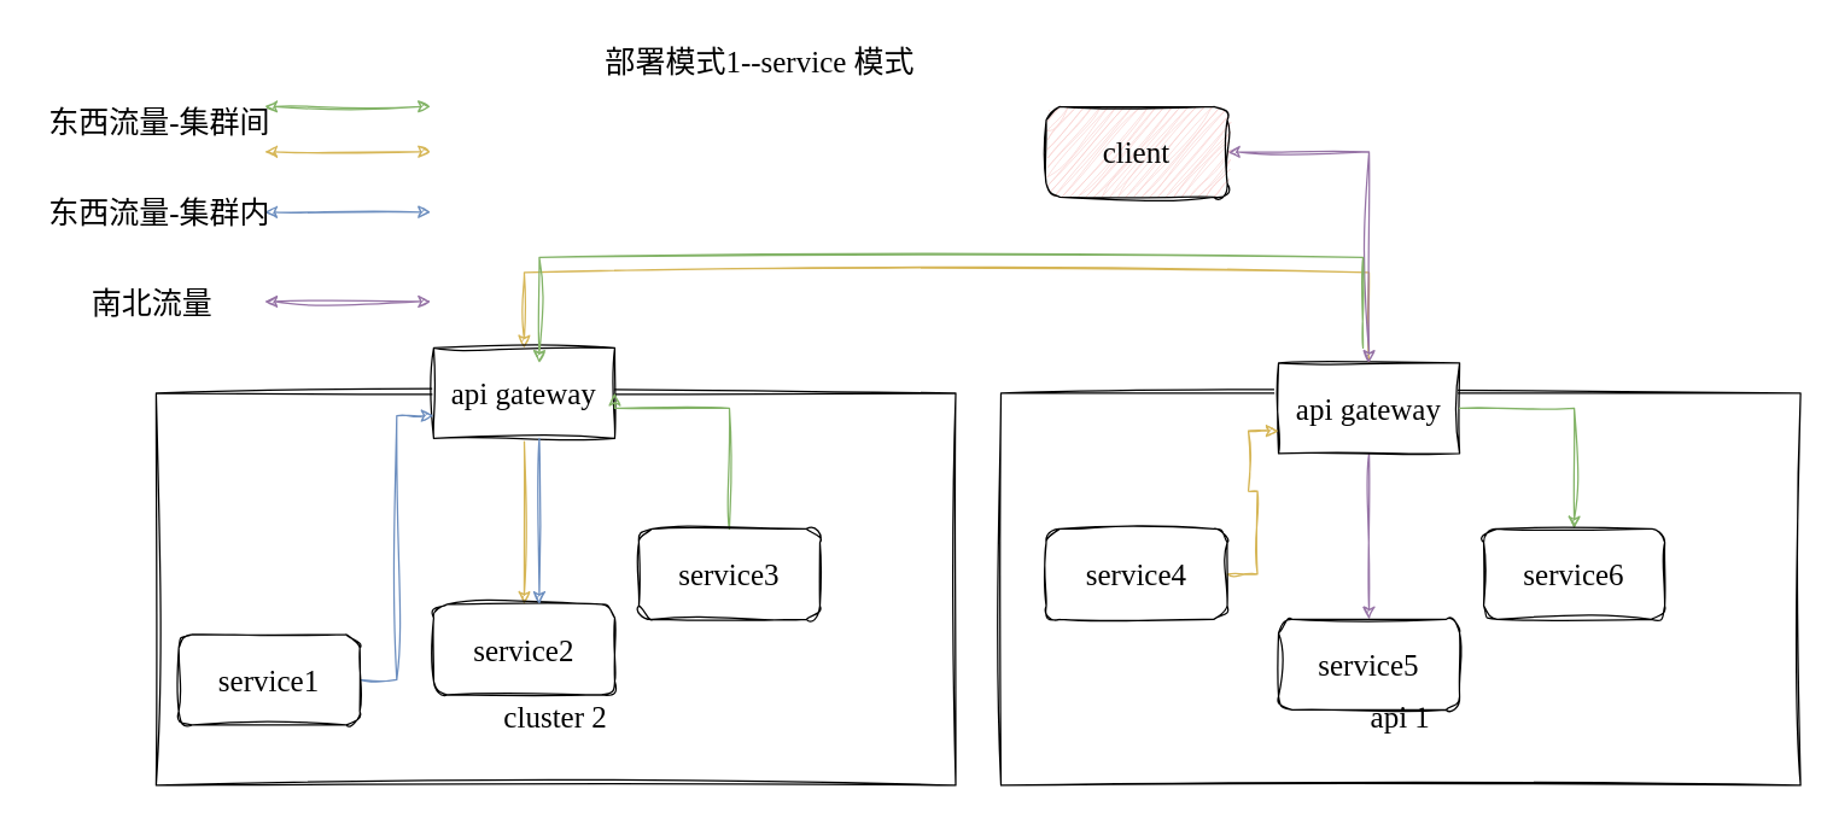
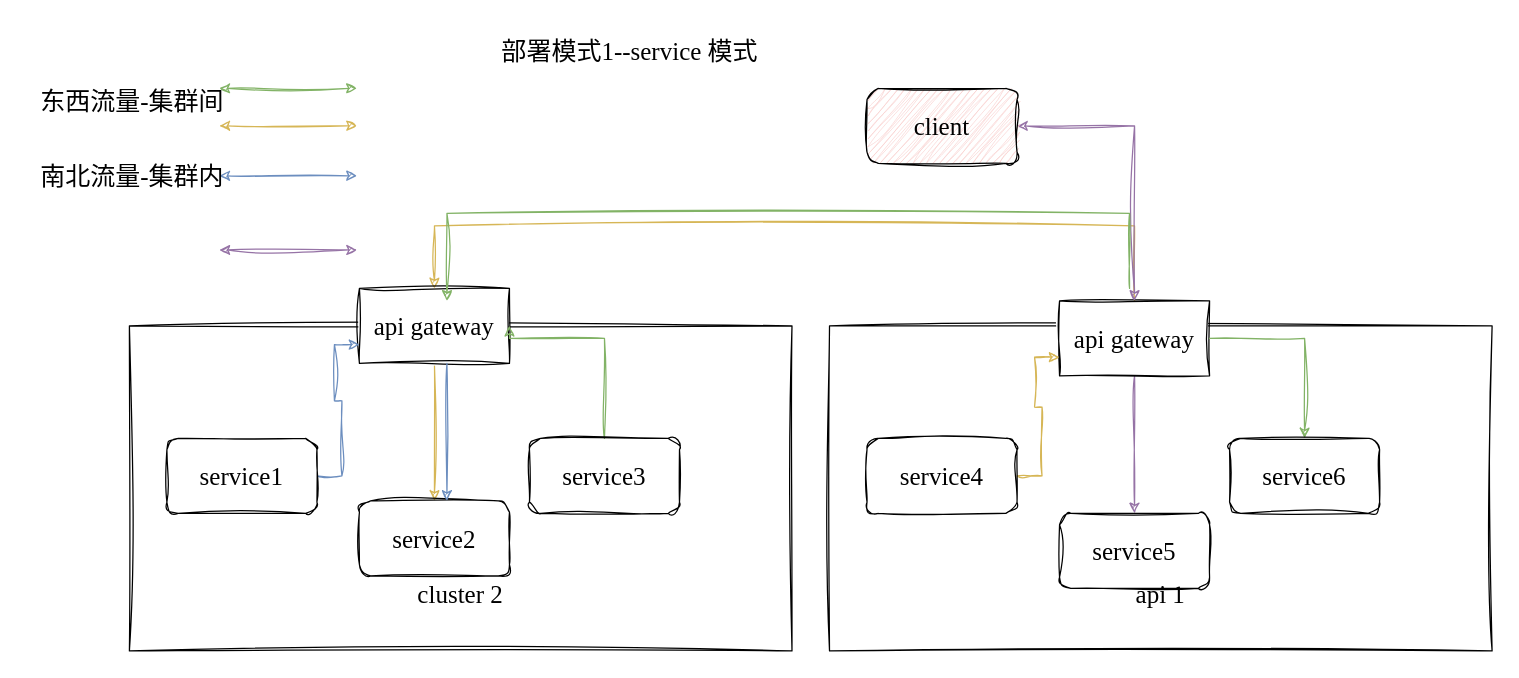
  <mxCell id="0" />
  <mxCell id="1" parent="0" />
  <mxCell id="2" value="&lt;div&gt;&lt;br&gt;&lt;/div&gt;&lt;div&gt;&lt;br&gt;&lt;/div&gt;&lt;div&gt;&lt;br&gt;&lt;/div&gt;&lt;div&gt;&lt;br&gt;&lt;/div&gt;&lt;div&gt;&lt;br&gt;&lt;/div&gt;&lt;div&gt;&lt;br&gt;&lt;/div&gt;&lt;div&gt;&lt;br&gt;&lt;/div&gt;&lt;div&gt;api 1&lt;br&gt;&lt;/div&gt;" style="rounded=0;whiteSpace=wrap;html=1;sketch=1;hachureGap=4;jiggle=2;curveFitting=1;fontFamily=Architects Daughter;fontSource=https%3A%2F%2Ffonts.googleapis.com%2Fcss%3Ffamily%3DArchitects%2BDaughter;fontSize=20;" vertex="1" parent="1"><mxGeometry x="663" y="260" width="530" height="260" as="geometry" /></mxCell>
  <mxCell id="3" style="edgeStyle=orthogonalEdgeStyle;rounded=0;sketch=1;hachureGap=4;jiggle=2;curveFitting=1;orthogonalLoop=1;jettySize=auto;html=1;entryX=0.5;entryY=0;entryDx=0;entryDy=0;fontFamily=Architects Daughter;fontSource=https%3A%2F%2Ffonts.googleapis.com%2Fcss%3Ffamily%3DArchitects%2BDaughter;fontSize=16;fillColor=#fff2cc;strokeColor=#d6b656;" edge="1" parent="1" source="5" target="15"><mxGeometry relative="1" as="geometry"><Array as="points"><mxPoint x="907" y="180" /><mxPoint x="347" y="180" /></Array></mxGeometry></mxCell>
  <mxCell id="4" style="edgeStyle=orthogonalEdgeStyle;rounded=0;sketch=1;hachureGap=4;jiggle=2;curveFitting=1;orthogonalLoop=1;jettySize=auto;html=1;entryX=0.5;entryY=0;entryDx=0;entryDy=0;fontFamily=Architects Daughter;fontSource=https%3A%2F%2Ffonts.googleapis.com%2Fcss%3Ffamily%3DArchitects%2BDaughter;fontSize=16;fillColor=#e1d5e7;strokeColor=#9673a6;" edge="1" parent="1" source="5" target="8"><mxGeometry relative="1" as="geometry" /></mxCell>
  <mxCell id="5" value="api gateway" style="rounded=0;whiteSpace=wrap;html=1;sketch=1;hachureGap=4;jiggle=2;curveFitting=1;fontFamily=Architects Daughter;fontSource=https%3A%2F%2Ffonts.googleapis.com%2Fcss%3Ffamily%3DArchitects%2BDaughter;fontSize=20;" vertex="1" parent="1"><mxGeometry x="847" y="240" width="120" height="60" as="geometry" /></mxCell>
  <mxCell id="6" style="edgeStyle=orthogonalEdgeStyle;rounded=0;sketch=1;hachureGap=4;jiggle=2;curveFitting=1;orthogonalLoop=1;jettySize=auto;html=1;entryX=0;entryY=0.75;entryDx=0;entryDy=0;fontFamily=Architects Daughter;fontSource=https%3A%2F%2Ffonts.googleapis.com%2Fcss%3Ffamily%3DArchitects%2BDaughter;fontSize=16;fillColor=#fff2cc;strokeColor=#d6b656;" edge="1" parent="1" source="7" target="5"><mxGeometry relative="1" as="geometry" /></mxCell>
  <mxCell id="7" value="service4" style="rounded=1;whiteSpace=wrap;html=1;sketch=1;hachureGap=4;jiggle=2;curveFitting=1;fontFamily=Architects Daughter;fontSource=https%3A%2F%2Ffonts.googleapis.com%2Fcss%3Ffamily%3DArchitects%2BDaughter;fontSize=20;" vertex="1" parent="1"><mxGeometry x="693" y="350" width="120" height="60" as="geometry" /></mxCell>
  <mxCell id="8" value="service5" style="rounded=1;whiteSpace=wrap;html=1;sketch=1;hachureGap=4;jiggle=2;curveFitting=1;fontFamily=Architects Daughter;fontSource=https%3A%2F%2Ffonts.googleapis.com%2Fcss%3Ffamily%3DArchitects%2BDaughter;fontSize=20;" vertex="1" parent="1"><mxGeometry x="847" y="410" width="120" height="60" as="geometry" /></mxCell>
  <mxCell id="9" style="edgeStyle=orthogonalEdgeStyle;rounded=0;sketch=1;hachureGap=4;jiggle=2;curveFitting=1;orthogonalLoop=1;jettySize=auto;html=1;entryX=1;entryY=0.5;entryDx=0;entryDy=0;fontFamily=Architects Daughter;fontSource=https%3A%2F%2Ffonts.googleapis.com%2Fcss%3Ffamily%3DArchitects%2BDaughter;fontSize=16;startArrow=classic;startFill=1;endArrow=none;endFill=0;fillColor=#d5e8d4;strokeColor=#82b366;" edge="1" parent="1" source="10" target="5"><mxGeometry relative="1" as="geometry"><Array as="points"><mxPoint x="1043" y="270" /></Array></mxGeometry></mxCell>
  <mxCell id="10" value="service6" style="rounded=1;whiteSpace=wrap;html=1;sketch=1;hachureGap=4;jiggle=2;curveFitting=1;fontFamily=Architects Daughter;fontSource=https%3A%2F%2Ffonts.googleapis.com%2Fcss%3Ffamily%3DArchitects%2BDaughter;fontSize=20;" vertex="1" parent="1"><mxGeometry x="983" y="350" width="120" height="60" as="geometry" /></mxCell>
  <mxCell id="11" style="edgeStyle=orthogonalEdgeStyle;rounded=0;sketch=1;hachureGap=4;jiggle=2;curveFitting=1;orthogonalLoop=1;jettySize=auto;html=1;fontFamily=Architects Daughter;fontSource=https%3A%2F%2Ffonts.googleapis.com%2Fcss%3Ffamily%3DArchitects%2BDaughter;fontSize=16;fillColor=#e1d5e7;strokeColor=#9673a6;startArrow=classic;startFill=1;" edge="1" parent="1" source="12" target="5"><mxGeometry relative="1" as="geometry" /></mxCell>
  <mxCell id="12" value="client" style="rounded=1;whiteSpace=wrap;html=1;sketch=1;hachureGap=4;jiggle=2;curveFitting=1;fontFamily=Architects Daughter;fontSource=https%3A%2F%2Ffonts.googleapis.com%2Fcss%3Ffamily%3DArchitects%2BDaughter;fontSize=20;fillColor=#f8cecc;" vertex="1" parent="1"><mxGeometry x="693" y="70" width="120" height="60" as="geometry" /></mxCell>
  <mxCell id="13" value="&lt;div&gt;&lt;br&gt;&lt;/div&gt;&lt;div&gt;&lt;br&gt;&lt;/div&gt;&lt;div&gt;&lt;br&gt;&lt;/div&gt;&lt;div&gt;&lt;br&gt;&lt;/div&gt;&lt;div&gt;&lt;br&gt;&lt;/div&gt;&lt;div&gt;&lt;br&gt;&lt;/div&gt;&lt;div&gt;&lt;br&gt;&lt;/div&gt;&lt;div&gt;cluster 2&lt;br&gt;&lt;/div&gt;" style="rounded=0;whiteSpace=wrap;html=1;sketch=1;hachureGap=4;jiggle=2;curveFitting=1;fontFamily=Architects Daughter;fontSource=https%3A%2F%2Ffonts.googleapis.com%2Fcss%3Ffamily%3DArchitects%2BDaughter;fontSize=20;" vertex="1" parent="1"><mxGeometry x="103" y="260" width="530" height="260" as="geometry" /></mxCell>
  <mxCell id="14" style="edgeStyle=orthogonalEdgeStyle;rounded=0;sketch=1;hachureGap=4;jiggle=2;curveFitting=1;orthogonalLoop=1;jettySize=auto;html=1;entryX=0.5;entryY=0;entryDx=0;entryDy=0;fontFamily=Architects Daughter;fontSource=https%3A%2F%2Ffonts.googleapis.com%2Fcss%3Ffamily%3DArchitects%2BDaughter;fontSize=16;fillColor=#fff2cc;strokeColor=#d6b656;" edge="1" parent="1" source="15" target="18"><mxGeometry relative="1" as="geometry" /></mxCell>
  <mxCell id="15" value="api gateway" style="rounded=0;whiteSpace=wrap;html=1;sketch=1;hachureGap=4;jiggle=2;curveFitting=1;fontFamily=Architects Daughter;fontSource=https%3A%2F%2Ffonts.googleapis.com%2Fcss%3Ffamily%3DArchitects%2BDaughter;fontSize=20;" vertex="1" parent="1"><mxGeometry x="287" y="230" width="120" height="60" as="geometry" /></mxCell>
  <mxCell id="16" style="edgeStyle=orthogonalEdgeStyle;rounded=0;sketch=1;hachureGap=4;jiggle=2;curveFitting=1;orthogonalLoop=1;jettySize=auto;html=1;entryX=0;entryY=0.75;entryDx=0;entryDy=0;fontFamily=Architects Daughter;fontSource=https%3A%2F%2Ffonts.googleapis.com%2Fcss%3Ffamily%3DArchitects%2BDaughter;fontSize=16;fillColor=#dae8fc;strokeColor=#6c8ebf;" edge="1" parent="1" source="17" target="15"><mxGeometry relative="1" as="geometry" /></mxCell>
- <mxCell id="17" value="service1" style="rounded=1;whiteSpace=wrap;html=1;sketch=1;hachureGap=4;jiggle=2;curveFitting=1;fontFamily=Architects Daughter;fontSource=https%3A%2F%2Ffonts.googleapis.com%2Fcss%3Ffamily%3DArchitects%2BDaughter;fontSize=20;" vertex="1" parent="1"><mxGeometry x="118" y="420" width="120" height="60" as="geometry" /></mxCell>
+ <mxCell id="17" value="service1" style="rounded=1;whiteSpace=wrap;html=1;sketch=1;hachureGap=4;jiggle=2;curveFitting=1;fontFamily=Architects Daughter;fontSource=https%3A%2F%2Ffonts.googleapis.com%2Fcss%3Ffamily%3DArchitects%2BDaughter;fontSize=20;" vertex="1" parent="1"><mxGeometry x="133" y="350" width="120" height="60" as="geometry" /></mxCell>
  <mxCell id="18" value="service2" style="rounded=1;whiteSpace=wrap;html=1;sketch=1;hachureGap=4;jiggle=2;curveFitting=1;fontFamily=Architects Daughter;fontSource=https%3A%2F%2Ffonts.googleapis.com%2Fcss%3Ffamily%3DArchitects%2BDaughter;fontSize=20;" vertex="1" parent="1"><mxGeometry x="287" y="400" width="120" height="60" as="geometry" /></mxCell>
  <mxCell id="19" style="edgeStyle=orthogonalEdgeStyle;rounded=0;sketch=1;hachureGap=4;jiggle=2;curveFitting=1;orthogonalLoop=1;jettySize=auto;html=1;entryX=1;entryY=0.5;entryDx=0;entryDy=0;fontFamily=Architects Daughter;fontSource=https%3A%2F%2Ffonts.googleapis.com%2Fcss%3Ffamily%3DArchitects%2BDaughter;fontSize=16;fillColor=#d5e8d4;strokeColor=#82b366;" edge="1" parent="1" source="20" target="15"><mxGeometry relative="1" as="geometry"><Array as="points"><mxPoint x="483" y="270" /></Array></mxGeometry></mxCell>
  <mxCell id="20" value="service3" style="rounded=1;whiteSpace=wrap;html=1;sketch=1;hachureGap=4;jiggle=2;curveFitting=1;fontFamily=Architects Daughter;fontSource=https%3A%2F%2Ffonts.googleapis.com%2Fcss%3Ffamily%3DArchitects%2BDaughter;fontSize=20;" vertex="1" parent="1"><mxGeometry x="423" y="350" width="120" height="60" as="geometry" /></mxCell>
  <mxCell id="21" value="部署模式1--service 模式" style="text;html=1;align=center;verticalAlign=middle;resizable=0;points=[];autosize=1;strokeColor=none;fillColor=none;fontSize=20;fontFamily=Architects Daughter;" vertex="1" parent="1"><mxGeometry x="383" y="20" width="240" height="40" as="geometry" /></mxCell>
  <mxCell id="22" style="edgeStyle=orthogonalEdgeStyle;rounded=0;sketch=1;hachureGap=4;jiggle=2;curveFitting=1;orthogonalLoop=1;jettySize=auto;html=1;entryX=0.5;entryY=0;entryDx=0;entryDy=0;fontFamily=Architects Daughter;fontSource=https%3A%2F%2Ffonts.googleapis.com%2Fcss%3Ffamily%3DArchitects%2BDaughter;fontSize=16;fillColor=#d5e8d4;strokeColor=#82b366;" edge="1" parent="1"><mxGeometry relative="1" as="geometry"><mxPoint x="903" y="230" as="sourcePoint" /><mxPoint x="357" y="240" as="targetPoint" /><Array as="points"><mxPoint x="903" y="170" /><mxPoint x="357" y="170" /></Array></mxGeometry></mxCell>
  <mxCell id="23" style="edgeStyle=orthogonalEdgeStyle;rounded=0;sketch=1;hachureGap=4;jiggle=2;curveFitting=1;orthogonalLoop=1;jettySize=auto;html=1;entryX=0.5;entryY=0;entryDx=0;entryDy=0;fontFamily=Architects Daughter;fontSource=https%3A%2F%2Ffonts.googleapis.com%2Fcss%3Ffamily%3DArchitects%2BDaughter;fontSize=16;fillColor=#dae8fc;strokeColor=#6c8ebf;" edge="1" parent="1"><mxGeometry relative="1" as="geometry"><mxPoint x="357" y="290" as="sourcePoint" /><mxPoint x="357" y="400" as="targetPoint" /></mxGeometry></mxCell>
  <mxCell id="24" value="" style="endArrow=classic;startArrow=classic;html=1;rounded=0;sketch=1;hachureGap=4;jiggle=2;curveFitting=1;fontFamily=Architects Daughter;fontSource=https%3A%2F%2Ffonts.googleapis.com%2Fcss%3Ffamily%3DArchitects%2BDaughter;fontSize=16;fillColor=#d5e8d4;strokeColor=#82b366;" edge="1" parent="1"><mxGeometry width="50" height="50" relative="1" as="geometry"><mxPoint x="175" y="70" as="sourcePoint" /><mxPoint x="285" y="70" as="targetPoint" /></mxGeometry></mxCell>
  <mxCell id="25" value="" style="endArrow=classic;startArrow=classic;html=1;rounded=0;sketch=1;hachureGap=4;jiggle=2;curveFitting=1;fontFamily=Architects Daughter;fontSource=https%3A%2F%2Ffonts.googleapis.com%2Fcss%3Ffamily%3DArchitects%2BDaughter;fontSize=16;fillColor=#fff2cc;strokeColor=#d6b656;" edge="1" parent="1"><mxGeometry width="50" height="50" relative="1" as="geometry"><mxPoint x="175" y="100" as="sourcePoint" /><mxPoint x="285" y="100" as="targetPoint" /></mxGeometry></mxCell>
  <mxCell id="26" value="" style="endArrow=classic;startArrow=classic;html=1;rounded=0;sketch=1;hachureGap=4;jiggle=2;curveFitting=1;fontFamily=Architects Daughter;fontSource=https%3A%2F%2Ffonts.googleapis.com%2Fcss%3Ffamily%3DArchitects%2BDaughter;fontSize=16;fillColor=#dae8fc;strokeColor=#6c8ebf;" edge="1" parent="1"><mxGeometry width="50" height="50" relative="1" as="geometry"><mxPoint x="175" y="140" as="sourcePoint" /><mxPoint x="285" y="140" as="targetPoint" /></mxGeometry></mxCell>
  <mxCell id="27" value="东西流量-集群间" style="text;html=1;align=center;verticalAlign=middle;resizable=0;points=[];autosize=1;strokeColor=none;fillColor=none;fontSize=20;fontFamily=Architects Daughter;" vertex="1" parent="1"><mxGeometry x="20" y="60" width="170" height="40" as="geometry" /></mxCell>
- <mxCell id="28" value="东西流量-集群内" style="text;html=1;align=center;verticalAlign=middle;resizable=0;points=[];autosize=1;strokeColor=none;fillColor=none;fontSize=20;fontFamily=Architects Daughter;" vertex="1" parent="1"><mxGeometry x="20" y="120" width="170" height="40" as="geometry" /></mxCell>
+ <mxCell id="28" value="南北流量-集群内" style="text;html=1;align=center;verticalAlign=middle;resizable=0;points=[];autosize=1;strokeColor=none;fillColor=none;fontSize=20;fontFamily=Architects Daughter;" vertex="1" parent="1"><mxGeometry x="20" y="120" width="170" height="40" as="geometry" /></mxCell>
  <mxCell id="29" value="" style="endArrow=classic;startArrow=classic;html=1;rounded=0;sketch=1;hachureGap=4;jiggle=2;curveFitting=1;fontFamily=Architects Daughter;fontSource=https%3A%2F%2Ffonts.googleapis.com%2Fcss%3Ffamily%3DArchitects%2BDaughter;fontSize=16;fillColor=#e1d5e7;strokeColor=#9673a6;" edge="1" parent="1"><mxGeometry width="50" height="50" relative="1" as="geometry"><mxPoint x="175" y="199.29" as="sourcePoint" /><mxPoint x="285" y="199.29" as="targetPoint" /></mxGeometry></mxCell>
- <mxCell id="30" value="南北流量" style="text;html=1;align=center;verticalAlign=middle;resizable=0;points=[];autosize=1;strokeColor=none;fillColor=none;fontSize=20;fontFamily=Architects Daughter;" vertex="1" parent="1"><mxGeometry x="50" y="180" width="100" height="40" as="geometry" /></mxCell>
